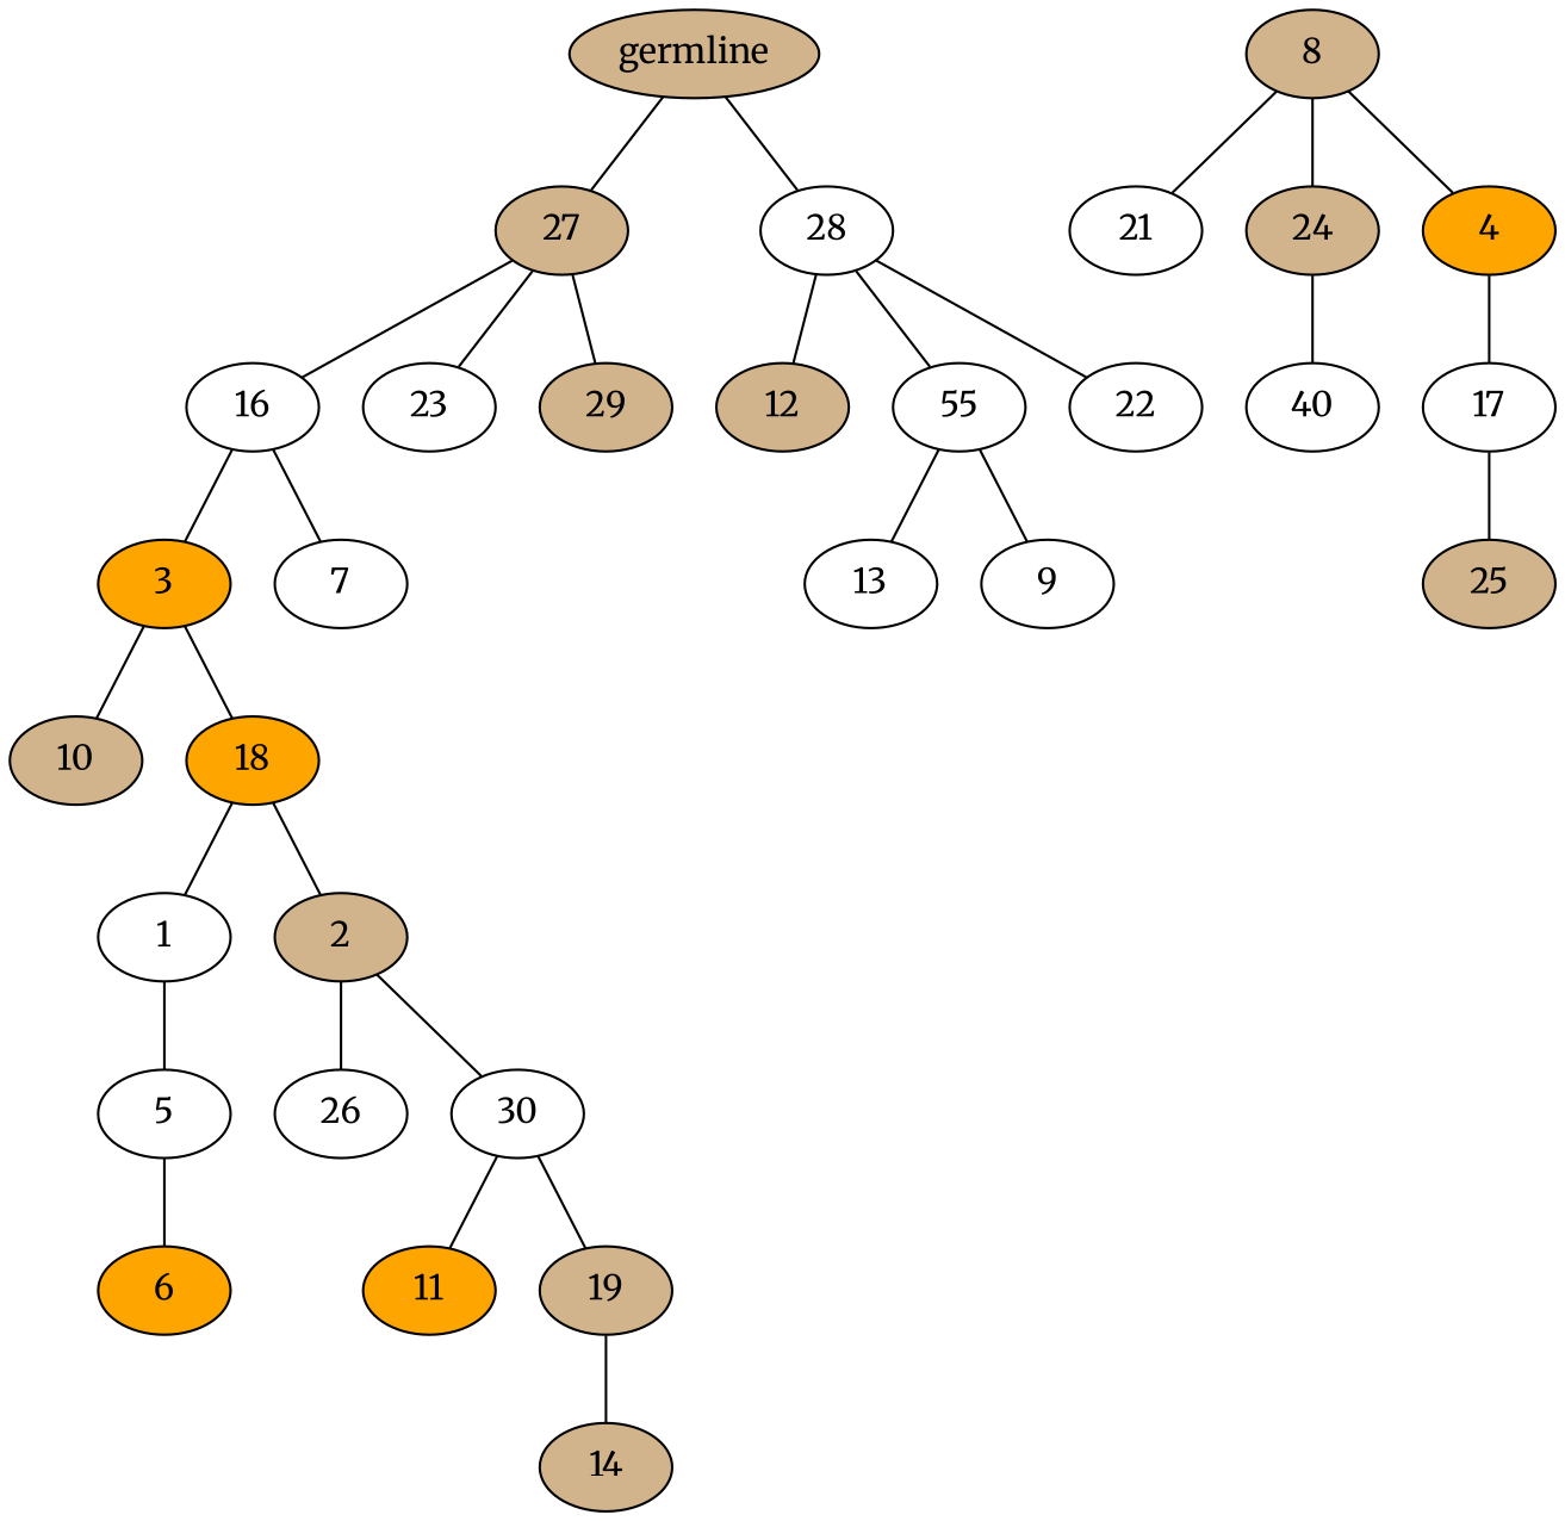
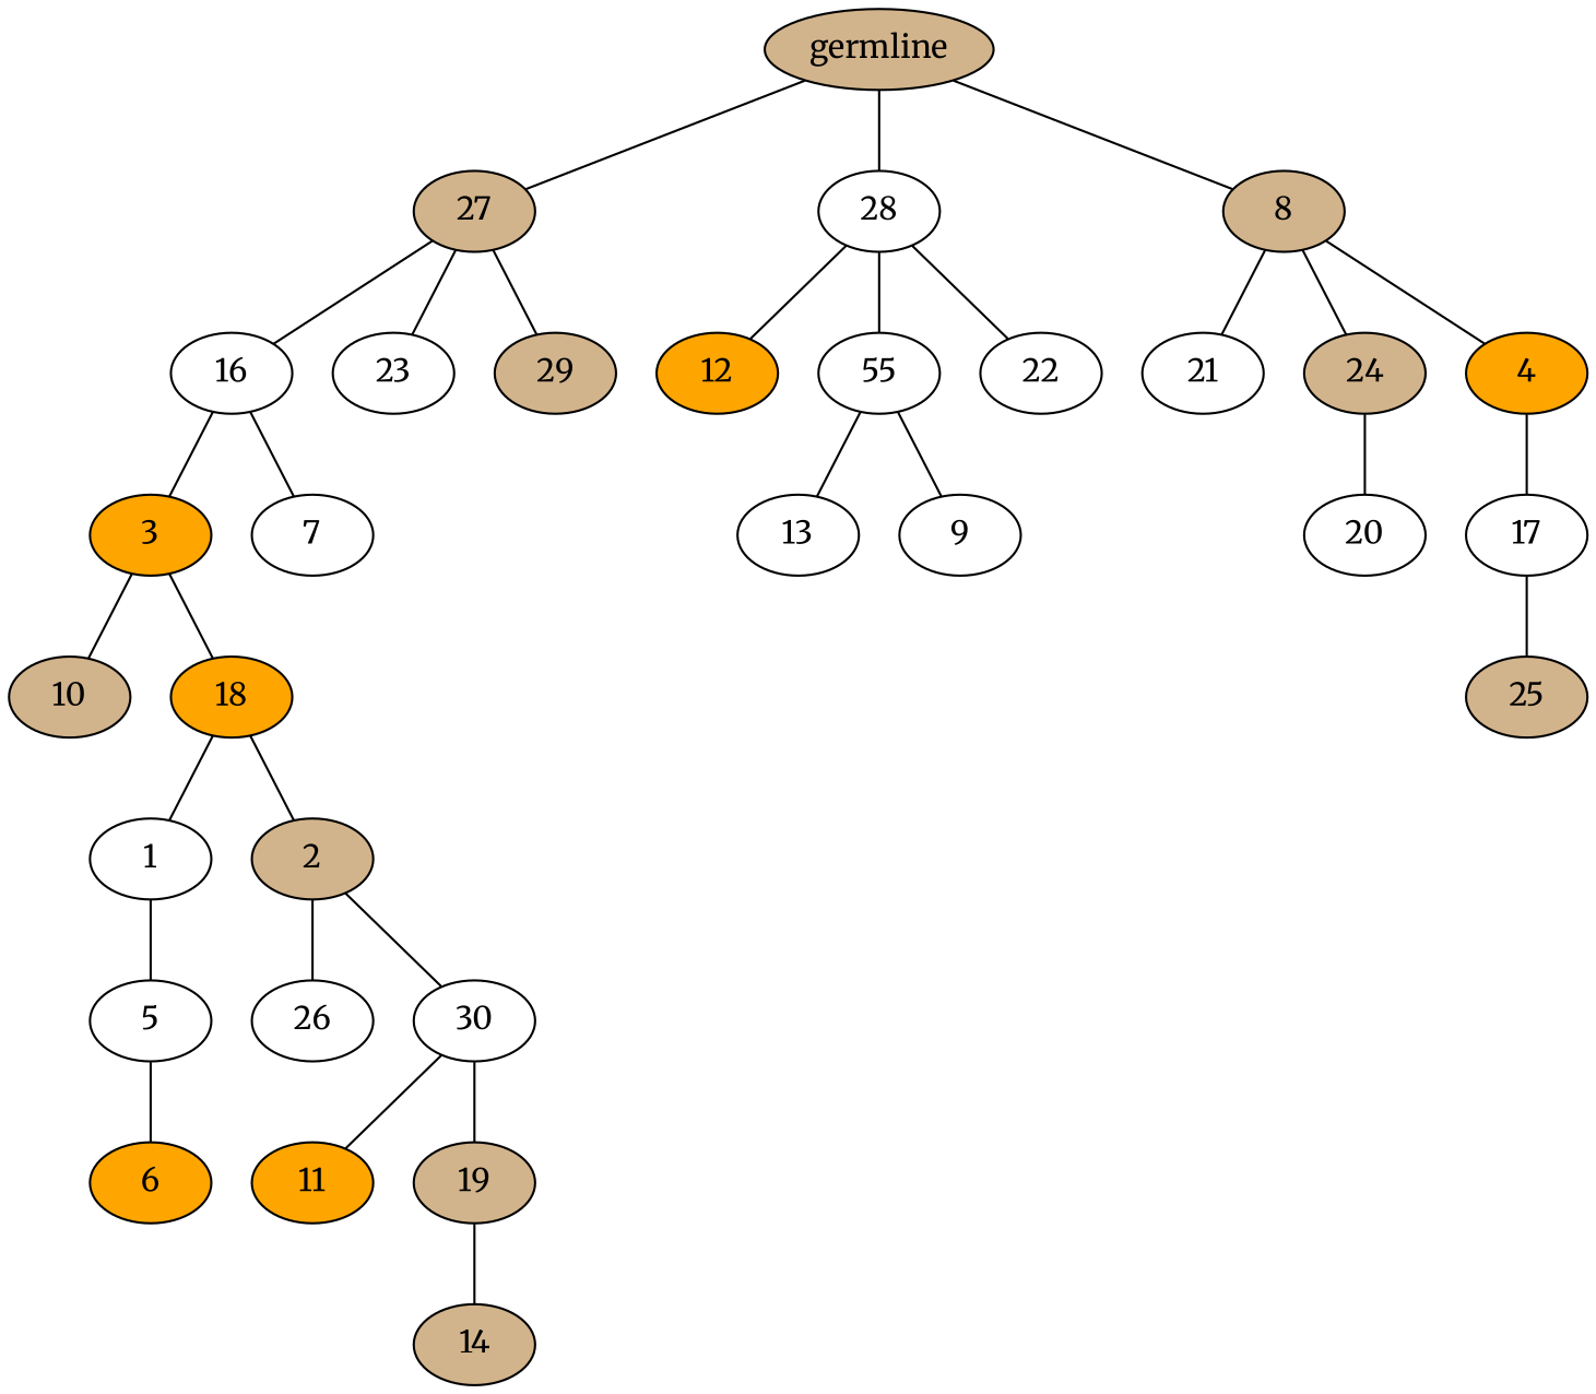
  graph {
    fontname=Merriweather
    node [fillcolor=white fontname=Merriweather style=filled]
    edge [fontname=Merriweather]
    n1 [fillcolor=tan label=germline]
    n2 [fillcolor=tan label=27]
    n3 [label=28]
    n4 [fillcolor=tan label=8]
    n5 [label=16]
    n6 [label=23]
    n7 [fillcolor=tan label=29]
-   n8 [fillcolor=tan label=12]
+   n8 [fillcolor=orange label=12]
    n9 [label=55]
    n10 [label=22]
    n11 [label=21]
    n12 [fillcolor=tan label=24]
    n13 [fillcolor=orange label=4]
    n14 [fillcolor=orange label=3]
    n15 [label=7]
    n16 [fillcolor=tan label=10]
    n17 [fillcolor=orange label=18]
    n18 [label=1]
    n19 [fillcolor=tan label=2]
    n20 [label=5]
    n21 [label=26]
    n22 [label=30]
    n23 [fillcolor=orange label=6]
    n24 [fillcolor=orange label=11]
    n25 [fillcolor=tan label=19]
    n26 [fillcolor=tan label=14]
    n27 [label=13]
    n28 [label=9]
-   n29 [label=40]
+   n29 [label=20]
    n30 [label=17]
    n31 [fillcolor=tan label=25]
    n1 -- n2
    n1 -- n3
+   n1 -- n4
    n2 -- n5
    n2 -- n6
    n2 -- n7
    n3 -- n8
    n3 -- n9
    n3 -- n10
    n4 -- n11
    n4 -- n12
    n4 -- n13
    n5 -- n14
    n5 -- n15
    n9 -- n27
    n9 -- n28
    n12 -- n29
    n13 -- n30
    n14 -- n16
    n14 -- n17
    n17 -- n18
    n17 -- n19
    n18 -- n20
    n19 -- n21
    n19 -- n22
    n20 -- n23
    n22 -- n24
    n22 -- n25
    n25 -- n26
    n30 -- n31
  }
